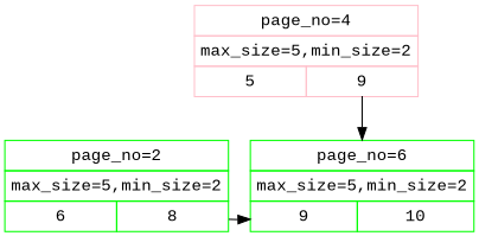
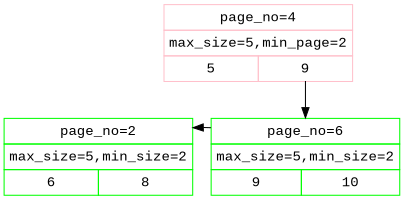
  digraph {
    fontname="Liberation Mono"
    node [color=green fontname="Liberation Mono" shape=plain]
    edge [fontname="Liberation Mono"]
    n1 [label=<<TABLE BORDER="0" CELLBORDER="1" CELLSPACING="0" CELLPADDING="4"> <TR><TD COLSPAN="2">page_no=2</TD></TR> <TR><TD COLSPAN="2">max_size=5,min_size=2</TD></TR> <TR><TD>6</TD> <TD>8</TD> </TR></TABLE>>]
    n2 [label=<<TABLE BORDER="0" CELLBORDER="1" CELLSPACING="0" CELLPADDING="4"> <TR><TD COLSPAN="2">page_no=6</TD></TR> <TR><TD COLSPAN="2">max_size=5,min_size=2</TD></TR> <TR><TD>9</TD> <TD>10</TD> </TR></TABLE>>]
-   n3 [color=pink label=<<TABLE BORDER="0" CELLBORDER="1" CELLSPACING="0" CELLPADDING="4"> <TR><TD COLSPAN="2">page_no=4</TD></TR> <TR><TD COLSPAN="2">max_size=5,min_size=2</TD></TR> <TR><TD PORT="p2">5</TD> <TD PORT="p6">9</TD> </TR></TABLE>>]
+   n3 [color=pink label=<<TABLE BORDER="0" CELLBORDER="1" CELLSPACING="0" CELLPADDING="4"> <TR><TD COLSPAN="2">page_no=4</TD></TR> <TR><TD COLSPAN="2">max_size=5,min_page=2</TD></TR> <TR><TD PORT="p2">5</TD> <TD PORT="p6">9</TD> </TR></TABLE>>]
    subgraph sub_1 {
      rank=same
      n1
      n2
    }
-   n1 -> n2
+   n2 -> n1
    n3 -> n2 [tailport=p6]
  }
